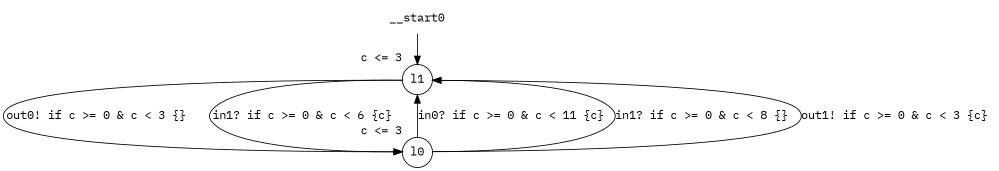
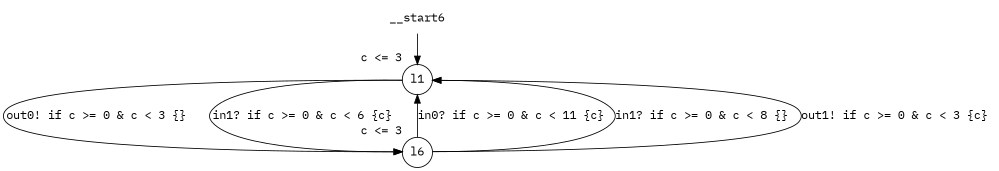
  digraph {
    fontname="IBM Plex Mono"
    node [fontname="IBM Plex Mono" shape=circle margin=0 xlabel="c <= 3"]
    edge [fontname="IBM Plex Mono"]
-   __start0 [shape=none margin="" xlabel=""]
+   __start0 [shape=none label=__start6 margin="" xlabel=""]
    n2 [label=l1]
-   n3 [label=l0]
+   n3 [label=l6]
    __start0 -> n2
    n2 -> n3 [label="out0! if c >= 0 & c < 3 {} "]
    n2 -> n3 [label="in1? if c >= 0 & c < 6 {c} "]
    n3 -> n2 [label="in0? if c >= 0 & c < 11 {c} "]
    n3 -> n2 [label="in1? if c >= 0 & c < 8 {} "]
    n3 -> n2 [label="out1! if c >= 0 & c < 3 {c} "]
  }
